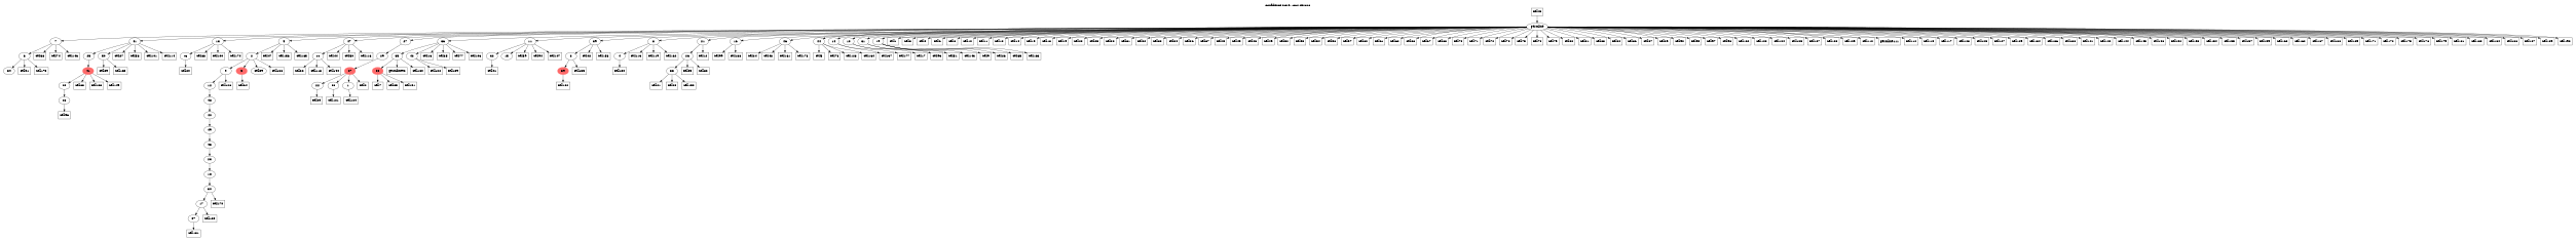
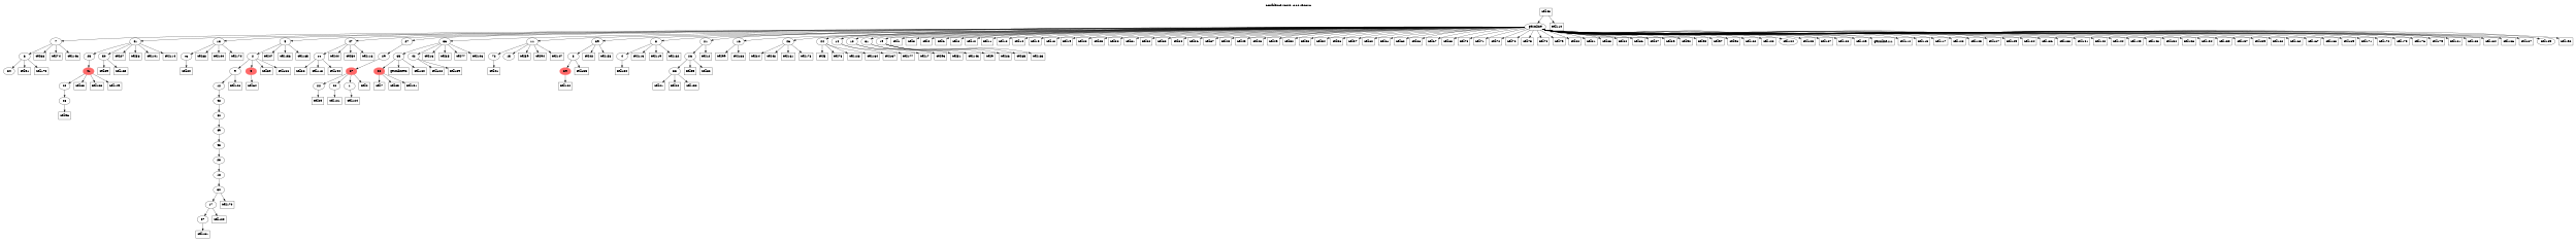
  digraph {
    label="Confidence score: -364.492326"
    labelloc=t
    node [shape=box]
    n1 [label=6 shape=""]
    n2 [label=34 shape=""]
    cell91
    cell173
    n5 [label=7 shape=""]
    cell38
    cell74
    cell146
    n9 [label=20 shape=""]
    n10 [label=28 shape=""]
    cell96
    n12 [color=indianred1 label=41 style=filled shape=""]
    cell63
    cell133
    cell149
    n16 [label=25 shape=""]
    n17 [label=41 shape=""]
    n18 [label=50 shape=""]
    cell27
    cell58
    cell101
    cell114
    cell69
    cell165
    n25 [label=13 shape=""]
    n26 [label=45 shape=""]
    cell88
    cell100
    cell174
    cell20
    n31 [label=17 shape=""]
    n32 [label=37 shape=""]
    cell120
    cell131
    n35 [label=30 shape=""]
    cell170
    n37 [label=18 shape=""]
    n38 [label=23 shape=""]
    n39 [label=43 shape=""]
    n40 [label=49 shape=""]
    n41 [label=40 shape=""]
    n42 [label=48 shape=""]
    n43 [label=12 shape=""]
    n44 [label=9 shape=""]
    cell126
    n46 [label=2 shape=""]
    n47 [color=indianred1 label=5 style=filled shape=""]
-   cell39 [shape=ellipse]
+   cell39
    cell166
    cell64
    n51 [label=5 shape=""]
    cell47
    cell156
    cell185
    n55 [label=47 shape=""]
    n56 [label=24 shape=""]
    cell44
    cell50
    cell116
    cell22
    cell118
    cell140
    n63 [color=indianred1 label=27 style=filled shape=""]
    n64 [label=22 shape=""]
    n65 [label=38 shape=""]
    n66 [label=1 shape=""]
    cell2
    cell29
    cell121
    cell124
    n71 [label=29 shape=""]
    n72 [label=27 shape=""]
    n73 [label=35 shape=""]
    n74 [color=indianred1 label=36 style=filled shape=""]
    n75 [label=germline92]
    cell180
    cell7
    cell85
    cell151
    n80 [label=36 shape=""]
    n81 [label=42 shape=""]
    cell16
    cell35
    cell77
    cell106
    cell122
    cell139
    n88 [label=11 shape=""]
-   n89 [label=32 shape=""]
+   n89 [label=72 shape=""]
    n90 [label=15 shape=""]
    cell59
    cell94
    cell147
    cell41
    n95 [label=3 shape=""]
    n96 [color=indianred1 label=39 style=filled shape=""]
    cell135
    cell182
    n99 [label=39 shape=""]
    cell42
    cell158
    n102 [label=8 shape=""]
    n103 [label=4 shape=""]
    cell113
    cell119
    cell132
    cell130
    n108 [label=26 shape=""]
    n109 [label=33 shape=""]
    cell55
    cell82
    cell21
    cell28
    cell150
    n115 [label=21 shape=""]
    cell12
    n117 [label=germline shape=""]
    n118 [label=16 shape=""]
    n119 [label=46 shape=""]
    n120 [label=44 shape=""]
    n121 [label=14 shape=""]
    n122 [label=10 shape=""]
    n123 [label=31 shape=""]
    n124 [label=19 shape=""]
    cell1
    cell3
    cell4
    cell6
    cell8
    cell10
    cell11
    cell13
    cell14
    cell15
    cell18
    cell19
    cell23
    cell25
    cell30
    cell31
    cell32
    cell33
    cell34
    cell36
    cell37
    cell40
    cell45
    cell46
    cell49
    cell52
    cell53
    cell54
    cell56
    cell57
    cell60
    cell61
    cell62
    cell66
    cell67
    cell68
    cell70
    cell71
    cell72
    cell73
    cell75
    cell78
    cell79
    cell80
    cell81
    cell83
    cell84
    cell86
    cell87
    cell89
    cell90
    cell95
    cell97
    cell98
    cell102
    cell103
-   cell104
+   cell104 [shape=ellipse]
    cell105
    cell107
    cell108
    cell109
    cell110
    n187 [label=germline111]
    cell112
    cell115
    cell117
    cell123
    cell125
    cell127
    cell129
    cell134
    cell136
    cell138
    cell141
    cell142
    cell144
    cell145
    cell148
    cell152
    cell153
    cell154
    cell155
    cell157
    cell159
    cell160
    cell162
    cell167
    cell168
    cell169
    cell171
    cell172
    cell175
    cell176
    cell179
    cell181
    cell183
    cell184
    cell186
    cell187
-   cell189
+   cell189 [shape=ellipse]
    cell190
    cell99
    cell188
    cell24
    cell48
    cell161
    cell178
    cell5
    cell76
    cell128
    cell164
    cell137
    cell177
    cell17
    cell93
    cell51
    cell143
    cell9
    cell26
    cell65
    cell163
    cell43
    n1 -> n2
    n1 -> cell91
    n1 -> cell173
    n5 -> n1
    n5 -> cell38
    n5 -> cell74
    n5 -> cell146
    n9 -> n10
    n10 -> cell96
    n12 -> n9
    n12 -> cell63
    n12 -> cell133
    n12 -> cell149
    n16 -> n12
    n17 -> n16
    n17 -> n18
    n17 -> cell27
    n17 -> cell58
    n17 -> cell101
    n17 -> cell114
    n18 -> cell69
    n18 -> cell165
    n25 -> n26
    n25 -> cell88
    n25 -> cell100
    n25 -> cell174
    n26 -> cell20
    n31 -> n32
    n31 -> cell120
    n32 -> cell131
    n35 -> n31
    n35 -> cell170
    n37 -> n35
    n38 -> n37
    n39 -> n38
    n40 -> n39
    n41 -> n40
    n42 -> n41
    n43 -> n42
    n44 -> n43
    n44 -> cell126
    n46 -> n44
    n46 -> n47
    n46 -> cell39
    n46 -> cell166
    n47 -> cell64
    n51 -> n46
    n51 -> cell47
    n51 -> cell156
    n51 -> cell185
    n55 -> n56
    n55 -> cell44
    n55 -> cell50
    n55 -> cell116
    n56 -> cell22
    n56 -> cell118
    n56 -> cell140
    n63 -> n64
    n63 -> n65
    n63 -> n66
    n63 -> cell2
    n64 -> cell29
    n65 -> cell121
    n66 -> cell124
    n71 -> n63
    n72 -> n71
    n73 -> n74
    n73 -> n75
    n73 -> cell180
    n74 -> cell7
    n74 -> cell85
    n74 -> cell151
    n80 -> n73
    n80 -> n81
    n80 -> cell16
    n80 -> cell35
    n80 -> cell77
    n80 -> cell106
    n81 -> cell122
    n81 -> cell139
    n88 -> n89
    n88 -> n90
    n88 -> cell59
    n88 -> cell94
    n88 -> cell147
    n89 -> cell41
    n95 -> n96
    n95 -> cell135
    n96 -> cell182
    n99 -> n95
    n99 -> cell42
    n99 -> cell158
    n102 -> n103
    n102 -> cell113
    n102 -> cell119
    n102 -> cell132
    n103 -> cell130
    n108 -> n109
    n108 -> cell55
    n108 -> cell82
    n109 -> cell21
    n109 -> cell28
    n109 -> cell150
    n115 -> n108
    n115 -> cell12
    n117 -> n5
    n117 -> n17
    n117 -> n25
    n117 -> n51
    n117 -> n55
    n117 -> n72
    n117 -> n80
    n117 -> n88
    n117 -> n99
    n117 -> n102
    n117 -> n115
    n117 -> n118
    n117 -> n119
    n117 -> n120
    n117 -> n121
    n117 -> n122
    n117 -> n123
    n117 -> n124
    n117 -> cell1
    n117 -> cell3
    n117 -> cell4
    n117 -> cell6
    n117 -> cell8
    n117 -> cell10
    n117 -> cell11
    n117 -> cell13
    n117 -> cell14
    n117 -> cell15
    n117 -> cell18
    n117 -> cell19
    n117 -> cell23
    n117 -> cell25
    n117 -> cell30
    n117 -> cell31
    n117 -> cell32
    n117 -> cell33
    n117 -> cell34
    n117 -> cell36
    n117 -> cell37
    n117 -> cell40
    n117 -> cell45
    n117 -> cell46
    n117 -> cell49
    n117 -> cell52
    n117 -> cell53
    n117 -> cell54
    n117 -> cell56
    n117 -> cell57
    n117 -> cell60
    n117 -> cell61
    n117 -> cell62
    n117 -> cell66
    n117 -> cell67
    n117 -> cell68
    n117 -> cell70
    n117 -> cell71
    n117 -> cell72
    n117 -> cell73
    n117 -> cell75
    n117 -> cell78
    n117 -> cell79
    n117 -> cell80
    n117 -> cell81
    n117 -> cell83
    n117 -> cell84
    n117 -> cell86
    n117 -> cell87
    n117 -> cell89
    n117 -> cell90
    n117 -> cell95
    n117 -> cell97
    n117 -> cell98
    n117 -> cell102
    n117 -> cell103
    n117 -> cell104
    n117 -> cell105
    n117 -> cell107
    n117 -> cell108
    n117 -> cell109
-   n117 -> cell110
+   cell43 -> cell110
    n117 -> n187
    n117 -> cell112
    n117 -> cell115
    n117 -> cell117
    n117 -> cell123
    n117 -> cell125
    n117 -> cell127
    n117 -> cell129
    n117 -> cell134
    n117 -> cell136
    n117 -> cell138
    n117 -> cell141
    n117 -> cell142
    n117 -> cell144
    n117 -> cell145
    n117 -> cell148
    n117 -> cell152
    n117 -> cell153
    n117 -> cell154
    n117 -> cell155
    n117 -> cell157
    n117 -> cell159
    n117 -> cell160
    n117 -> cell162
    n117 -> cell167
    n117 -> cell168
    n117 -> cell169
    n117 -> cell171
    n117 -> cell172
    n117 -> cell175
    n117 -> cell176
    n117 -> cell179
    n117 -> cell181
    n117 -> cell183
    n117 -> cell184
    n117 -> cell186
    n117 -> cell187
    n117 -> cell189
    n117 -> cell190
    n118 -> cell99
    n118 -> cell188
    n119 -> cell24
    n119 -> cell48
    n119 -> cell161
    n119 -> cell178
    n120 -> cell5
    n120 -> cell76
    n120 -> cell128
    n120 -> cell164
    n121 -> cell137
    n121 -> cell177
    n122 -> cell17
    n122 -> cell93
    n123 -> cell51
    n123 -> cell143
    n124 -> cell9
    n124 -> cell26
    n124 -> cell65
    n124 -> cell163
    cell43 -> n117
  }
